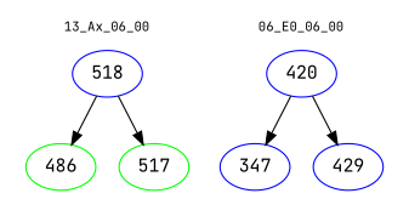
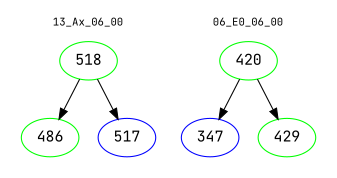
  digraph {
    fontname="JetBrains Mono"
    node [color=blue fontname="JetBrains Mono"]
    edge [color=black fontname="JetBrains Mono"]
-   n1 [label=518]
+   n1 [color=green label=518]
    n2 [color=green label=486]
-   n3 [color=green label=517]
-   n4 [label=420]
+   n3 [label=517]
+   n4 [color=green label=420]
    n5 [label=347]
-   n6 [label=429]
+   n6 [color=green label=429]
    subgraph cluster_1 {
      color=white
      fontsize=10
      label="13_Ax_06_00"
      n1
      n2
      n3
    }
    subgraph cluster_2 {
      color=white
      fontsize=10
      label="06_E0_06_00"
      n4
      n5
      n6
    }
    n1 -> n2
    n1 -> n3
    n4 -> n5
    n4 -> n6
  }
